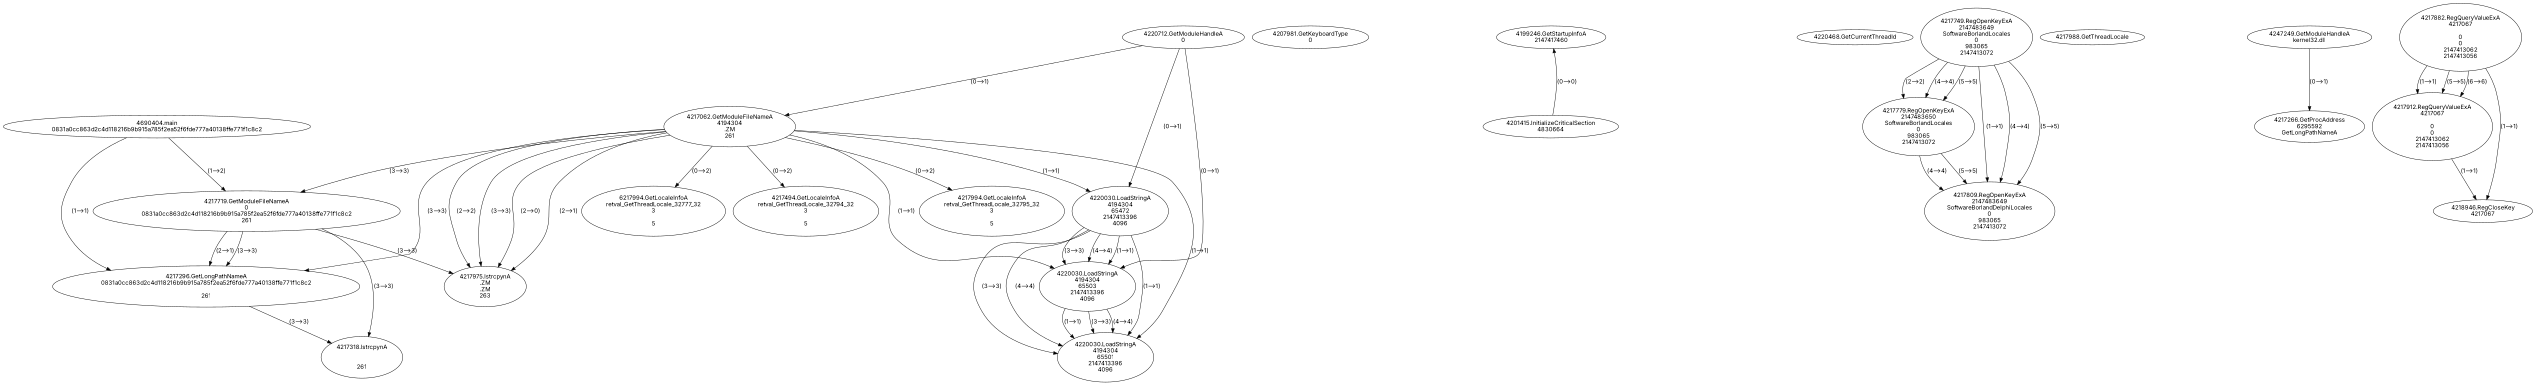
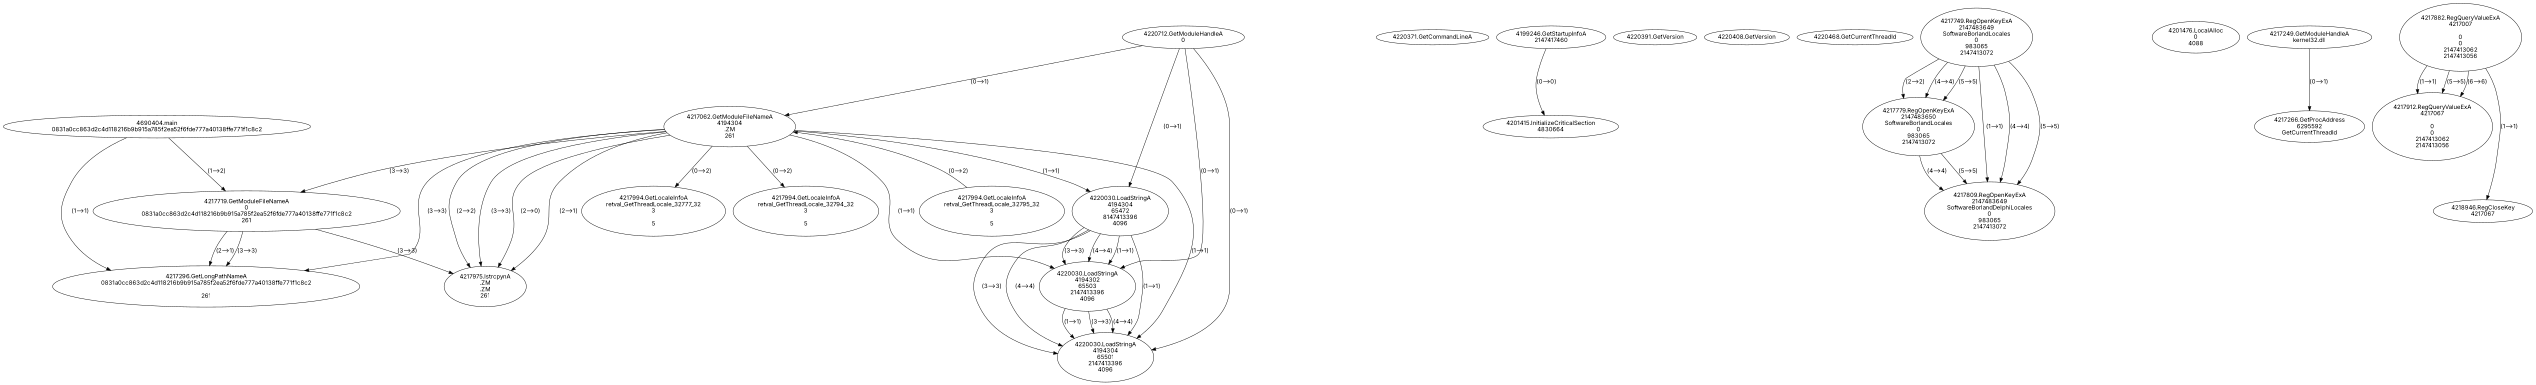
  digraph {
    fontname=Inter
    node [fontname=Inter]
    edge [fontname=Inter]
    n1 [label="4690404.main\n0831a0cc863d2c4d118216b9b915a785f2ea52f6fde777a40138ffe771f1c8c2"]
    n2 [label="4217719.GetModuleFileNameA\n0\n0831a0cc863d2c4d118216b9b915a785f2ea52f6fde777a40138ffe771f1c8c2\n261"]
    n3 [label="4217296.GetLongPathNameA\n0831a0cc863d2c4d118216b9b915a785f2ea52f6fde777a40138ffe771f1c8c2\n\n261"]
-   n4 [label="4217975.lstrcpynA\n.ZM\n.ZM\n263"]
-   n5 [label="4217318.lstrcpynA\n\n\n261"]
+   n4 [label="4217975.lstrcpynA\n.ZM\n.ZM\n261"]
    n6 [label="4220712.GetModuleHandleA\n0"]
    n7 [label="4217062.GetModuleFileNameA\n4194304\n.ZM\n261"]
-   n8 [label="4220030.LoadStringA\n4194304\n65472\n2147413396\n4096"]
-   n9 [label="4220030.LoadStringA\n4194304\n65503\n2147413396\n4096"]
+   n8 [label="4220030.LoadStringA\n4194304\n65472\n8147413396\n4096"]
+   n9 [label="4220030.LoadStringA\n4194302\n65503\n2147413396\n4096"]
    n10 [label="4220030.LoadStringA\n4194304\n65501\n2147413396\n4096"]
-   n11 [label="6217994.GetLocaleInfoA\nretval_GetThreadLocale_32777_32\n3\n\n5"]
-   n12 [label="4217494.GetLocaleInfoA\nretval_GetThreadLocale_32794_32\n3\n\n5"]
+   n11 [label="4217994.GetLocaleInfoA\nretval_GetThreadLocale_32777_32\n3\n\n5"]
+   n12 [label="4217994.GetLocaleInfoA\nretval_GetThreadLocale_32794_32\n3\n\n5"]
    n13 [label="4217994.GetLocaleInfoA\nretval_GetThreadLocale_32795_32\n3\n\n5"]
-   n14 [label="4207981.GetKeyboardType\n0"]
+   n15 [label="4220371.GetCommandLineA\n"]
    n16 [label="4199246.GetStartupInfoA\n2147417460"]
    n17 [label="4201415.InitializeCriticalSection\n4830664"]
+   n18 [label="4220391.GetVersion\n"]
+   n19 [label="4220408.GetVersion\n"]
    n20 [label="4220468.GetCurrentThreadId\n"]
    n21 [label="4217749.RegOpenKeyExA\n2147483649\nSoftware\Borland\Locales\n0\n983065\n2147413072"]
    n22 [label="4217779.RegOpenKeyExA\n2147483650\nSoftware\Borland\Locales\n0\n983065\n2147413072"]
    n23 [label="4217809.RegOpenKeyExA\n2147483649\nSoftware\Borland\Delphi\Locales\n0\n983065\n2147413072"]
-   n24 [label="4217988.GetThreadLocale\n"]
-   n26 [label="4247249.GetModuleHandleA\nkernel32.dll"]
-   n27 [label="4217266.GetProcAddress\n6295592\nGetLongPathNameA"]
-   n28 [label="4217882.RegQueryValueExA\n4217067\n\n0\n0\n2147413062\n2147413056"]
+   n25 [label="4201476.LocalAlloc\n0\n4088"]
+   n26 [label="4217249.GetModuleHandleA\nkernel32.dll"]
+   n27 [label="4217266.GetProcAddress\n6295592\nGetCurrentThreadId"]
+   n28 [label="4217882.RegQueryValueExA\n4217007\n\n0\n0\n2147413062\n2147413056"]
    n29 [label="4217912.RegQueryValueExA\n4217067\n\n0\n0\n2147413062\n2147413056"]
    n30 [label="4218946.RegCloseKey\n4217067"]
    n1 -> n2 [label="(1-->2)"]
    n1 -> n3 [label="(1-->1)"]
    n2 -> n3 [label="(2-->1)"]
    n2 -> n3 [label="(3-->3)"]
    n2 -> n4 [label="(3-->3)"]
-   n2 -> n5 [label="(3-->3)"]
-   n3 -> n5 [label="(3-->3)"]
    n6 -> n7 [label="(0-->1)"]
    n6 -> n8 [label="(0-->1)"]
    n6 -> n9 [label="(0-->1)"]
+   n6 -> n10 [label="(0-->1)"]
    n7 -> n2 [label="(3-->3)"]
    n7 -> n3 [label="(3-->3)"]
    n7 -> n4 [label="(2-->1)"]
    n7 -> n4 [label="(2-->2)"]
    n7 -> n4 [label="(3-->3)"]
    n7 -> n4 [label="(2-->0)"]
    n7 -> n8 [label="(1-->1)"]
    n7 -> n9 [label="(1-->1)"]
    n7 -> n10 [label="(1-->1)"]
    n7 -> n11 [label="(0-->2)"]
    n7 -> n12 [label="(0-->2)"]
-   n7 -> n13 [label="(0-->2)"]
+   n13 -> n7 [label="(0-->2)"]
    n8 -> n9 [label="(1-->1)"]
    n8 -> n9 [label="(3-->3)"]
    n8 -> n9 [label="(4-->4)"]
    n8 -> n10 [label="(1-->1)"]
    n8 -> n10 [label="(3-->3)"]
    n8 -> n10 [label="(4-->4)"]
    n9 -> n10 [label="(1-->1)"]
    n9 -> n10 [label="(3-->3)"]
    n9 -> n10 [label="(4-->4)"]
-   n17 -> n16 [label="(0-->0)"]
+   n16 -> n17 [label="(0-->0)"]
    n21 -> n22 [label="(2-->2)"]
    n21 -> n22 [label="(4-->4)"]
    n21 -> n22 [label="(5-->5)"]
    n21 -> n23 [label="(1-->1)"]
    n21 -> n23 [label="(4-->4)"]
    n21 -> n23 [label="(5-->5)"]
    n22 -> n23 [label="(4-->4)"]
    n22 -> n23 [label="(5-->5)"]
    n26 -> n27 [label="(0-->1)"]
    n28 -> n29 [label="(1-->1)"]
    n28 -> n29 [label="(5-->5)"]
    n28 -> n29 [label="(6-->6)"]
    n28 -> n30 [label="(1-->1)"]
-   n29 -> n30 [label="(1-->1)"]
  }
